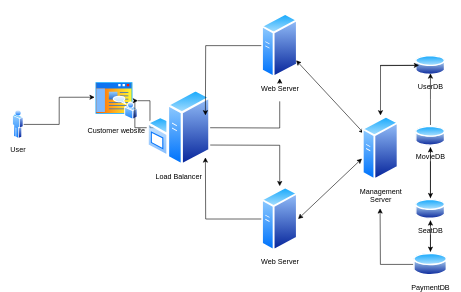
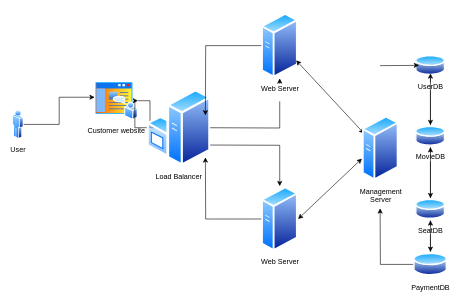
  <mxCell id="0" />
  <mxCell id="1" parent="0" />
  <mxCell id="2" value="" style="edgeStyle=orthogonalEdgeStyle;rounded=0;orthogonalLoop=1;jettySize=auto;html=1;" parent="1" source="3" target="8" edge="1"><mxGeometry relative="1" as="geometry" /></mxCell>
  <mxCell id="3" value="&lt;div&gt;Customer website&lt;/div&gt;" style="image;aspect=fixed;perimeter=ellipsePerimeter;html=1;align=center;shadow=0;dashed=0;spacingTop=3;image=img/lib/active_directory/home_page.svg;" parent="1" vertex="1"><mxGeometry x="157" y="135" width="72.22" height="65" as="geometry" /></mxCell>
  <mxCell id="4" value="User&lt;div&gt;&lt;br&gt;&lt;/div&gt;" style="image;aspect=fixed;perimeter=ellipsePerimeter;html=1;align=center;shadow=0;dashed=0;spacingTop=3;image=img/lib/active_directory/user.svg;" parent="1" vertex="1"><mxGeometry x="20" y="182" width="18.5" height="50" as="geometry" /></mxCell>
  <mxCell id="5" style="edgeStyle=orthogonalEdgeStyle;rounded=0;orthogonalLoop=1;jettySize=auto;html=1;" edge="1" parent="1" target="9"><mxGeometry relative="1" as="geometry"><mxPoint x="341.53" y="212.5" as="sourcePoint" /></mxGeometry></mxCell>
  <mxCell id="6" style="edgeStyle=orthogonalEdgeStyle;rounded=0;orthogonalLoop=1;jettySize=auto;html=1;exitX=1;exitY=0.75;exitDx=0;exitDy=0;entryX=0.5;entryY=0;entryDx=0;entryDy=0;" edge="1" parent="1" target="10"><mxGeometry relative="1" as="geometry"><mxPoint x="335.996" y="241.34" as="sourcePoint" /></mxGeometry></mxCell>
  <mxCell id="7" style="edgeStyle=orthogonalEdgeStyle;rounded=0;orthogonalLoop=1;jettySize=auto;html=1;exitX=0;exitY=0.5;exitDx=0;exitDy=0;entryX=1;entryY=0.5;entryDx=0;entryDy=0;" edge="1" parent="1" source="8" target="3"><mxGeometry relative="1" as="geometry" /></mxCell>
  <mxCell id="8" value="&lt;div&gt;Load Balancer&lt;/div&gt;&lt;div&gt;&lt;br&gt;&lt;/div&gt;" style="image;aspect=fixed;perimeter=ellipsePerimeter;html=1;align=center;shadow=0;dashed=0;spacingTop=3;image=img/lib/active_directory/windows_server.svg;" parent="1" vertex="1"><mxGeometry x="244" y="147.5" width="106.6" height="130" as="geometry" /></mxCell>
  <mxCell id="9" value="Web Server&lt;div&gt;&lt;br&gt;&lt;/div&gt;" style="image;aspect=fixed;perimeter=ellipsePerimeter;html=1;align=center;shadow=0;dashed=0;spacingTop=3;image=img/lib/active_directory/generic_server.svg;" parent="1" vertex="1"><mxGeometry x="434.93" y="20.75" width="61.32" height="109.5" as="geometry" /></mxCell>
  <mxCell id="10" value="Web Server&lt;div&gt;&lt;br&gt;&lt;/div&gt;" style="image;aspect=fixed;perimeter=ellipsePerimeter;html=1;align=center;shadow=0;dashed=0;spacingTop=3;image=img/lib/active_directory/generic_server.svg;" parent="1" vertex="1"><mxGeometry x="434.93" y="310" width="61.32" height="109.5" as="geometry" /></mxCell>
- <mxCell id="11" style="edgeStyle=orthogonalEdgeStyle;rounded=0;orthogonalLoop=1;jettySize=auto;html=1;" edge="1" parent="1" source="12" target="28"><mxGeometry relative="1" as="geometry"><mxPoint x="632" y="166" as="targetPoint" /></mxGeometry></mxCell>
+ <mxCell id="11" style="edgeStyle=orthogonalEdgeStyle;rounded=0;orthogonalLoop=1;jettySize=auto;html=1;" edge="1" parent="1" source="12" target="16"><mxGeometry relative="1" as="geometry"><mxPoint x="632" y="166" as="targetPoint" /></mxGeometry></mxCell>
  <mxCell id="12" value="&lt;div&gt;UserDB&lt;/div&gt;" style="image;aspect=fixed;perimeter=ellipsePerimeter;html=1;align=center;shadow=0;dashed=0;spacingTop=3;image=img/lib/active_directory/database.svg;" parent="1" vertex="1"><mxGeometry x="692" y="90" width="50" height="37" as="geometry" /></mxCell>
  <mxCell id="13" style="edgeStyle=orthogonalEdgeStyle;rounded=0;orthogonalLoop=1;jettySize=auto;html=1;exitX=1;exitY=0.5;exitDx=0;exitDy=0;entryX=0;entryY=0.41;entryDx=0;entryDy=0;entryPerimeter=0;" edge="1" parent="1" source="4" target="3"><mxGeometry relative="1" as="geometry" /></mxCell>
  <mxCell id="14" value="" style="edgeStyle=orthogonalEdgeStyle;rounded=0;orthogonalLoop=1;jettySize=auto;html=1;" edge="1" parent="1" source="16" target="19"><mxGeometry relative="1" as="geometry" /></mxCell>
  <mxCell id="15" style="edgeStyle=orthogonalEdgeStyle;rounded=0;orthogonalLoop=1;jettySize=auto;html=1;" edge="1" parent="1" source="16"><mxGeometry relative="1" as="geometry"><mxPoint x="717" y="122" as="targetPoint" /></mxGeometry></mxCell>
  <mxCell id="16" value="&lt;div&gt;MovieDB&lt;/div&gt;" style="image;aspect=fixed;perimeter=ellipsePerimeter;html=1;align=center;shadow=0;dashed=0;spacingTop=3;image=img/lib/active_directory/database.svg;" vertex="1" parent="1"><mxGeometry x="692" y="208" width="50" height="37" as="geometry" /></mxCell>
  <mxCell id="17" style="edgeStyle=orthogonalEdgeStyle;rounded=0;orthogonalLoop=1;jettySize=auto;html=1;" edge="1" parent="1" source="19" target="27"><mxGeometry relative="1" as="geometry" /></mxCell>
  <mxCell id="18" style="edgeStyle=orthogonalEdgeStyle;rounded=0;orthogonalLoop=1;jettySize=auto;html=1;entryX=0.5;entryY=1;entryDx=0;entryDy=0;" edge="1" parent="1" source="19" target="16"><mxGeometry relative="1" as="geometry" /></mxCell>
  <mxCell id="19" value="&lt;div&gt;SeatDB&lt;/div&gt;" style="image;aspect=fixed;perimeter=ellipsePerimeter;html=1;align=center;shadow=0;dashed=0;spacingTop=3;image=img/lib/active_directory/database.svg;" vertex="1" parent="1"><mxGeometry x="692" y="330" width="50" height="37" as="geometry" /></mxCell>
  <mxCell id="20" style="edgeStyle=orthogonalEdgeStyle;rounded=0;orthogonalLoop=1;jettySize=auto;html=1;exitX=0;exitY=0.5;exitDx=0;exitDy=0;entryX=1.001;entryY=0.881;entryDx=0;entryDy=0;entryPerimeter=0;" edge="1" parent="1" source="10"><mxGeometry relative="1" as="geometry"><mxPoint x="341.637" y="262.03" as="targetPoint" /></mxGeometry></mxCell>
  <mxCell id="21" style="edgeStyle=orthogonalEdgeStyle;rounded=0;orthogonalLoop=1;jettySize=auto;html=1;entryX=1.001;entryY=0.342;entryDx=0;entryDy=0;entryPerimeter=0;" edge="1" parent="1" source="9"><mxGeometry relative="1" as="geometry"><mxPoint x="341.637" y="191.96" as="targetPoint" /></mxGeometry></mxCell>
  <mxCell id="22" value="" style="endArrow=classic;startArrow=classic;html=1;rounded=0;exitX=1;exitY=0.75;exitDx=0;exitDy=0;entryX=0;entryY=0.25;entryDx=0;entryDy=0;" edge="1" parent="1" source="9" target="28"><mxGeometry width="50" height="50" relative="1" as="geometry"><mxPoint x="522" y="258" as="sourcePoint" /><mxPoint x="577" y="187" as="targetPoint" /></mxGeometry></mxCell>
  <mxCell id="23" value="" style="endArrow=classic;startArrow=classic;html=1;rounded=0;exitX=1;exitY=0.5;exitDx=0;exitDy=0;entryX=-0.005;entryY=0.658;entryDx=0;entryDy=0;entryPerimeter=0;" edge="1" parent="1" source="10" target="28"><mxGeometry width="50" height="50" relative="1" as="geometry"><mxPoint x="442" y="340" as="sourcePoint" /><mxPoint x="593" y="276" as="targetPoint" /></mxGeometry></mxCell>
  <mxCell id="24" value="" style="endArrow=classic;html=1;rounded=0;" edge="1" parent="1"><mxGeometry width="50" height="50" relative="1" as="geometry"><mxPoint x="633" y="109" as="sourcePoint" /><mxPoint x="698" y="108.5" as="targetPoint" /></mxGeometry></mxCell>
  <mxCell id="25" style="edgeStyle=orthogonalEdgeStyle;rounded=0;orthogonalLoop=1;jettySize=auto;html=1;entryX=0.5;entryY=1;entryDx=0;entryDy=0;" edge="1" parent="1" source="27" target="19"><mxGeometry relative="1" as="geometry" /></mxCell>
  <mxCell id="26" style="edgeStyle=orthogonalEdgeStyle;rounded=0;orthogonalLoop=1;jettySize=auto;html=1;" edge="1" parent="1" source="27"><mxGeometry relative="1" as="geometry"><mxPoint x="633" y="347" as="targetPoint" /></mxGeometry></mxCell>
  <mxCell id="27" value="&lt;div&gt;PaymentDB&lt;/div&gt;" style="image;aspect=fixed;perimeter=ellipsePerimeter;html=1;align=center;shadow=0;dashed=0;spacingTop=3;image=img/lib/active_directory/database.svg;" vertex="1" parent="1"><mxGeometry x="688.62" y="419.5" width="56.76" height="42" as="geometry" /></mxCell>
  <mxCell id="28" value="&lt;div&gt;Management&lt;/div&gt;&lt;div&gt;Server&lt;/div&gt;" style="image;aspect=fixed;perimeter=ellipsePerimeter;html=1;align=center;shadow=0;dashed=0;spacingTop=3;image=img/lib/active_directory/generic_server.svg;" vertex="1" parent="1"><mxGeometry x="603" y="192" width="61.32" height="109.5" as="geometry" /></mxCell>
